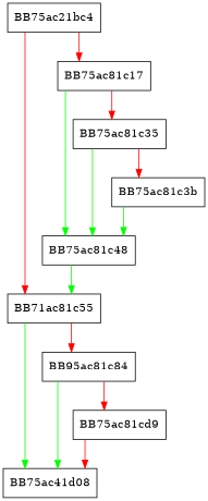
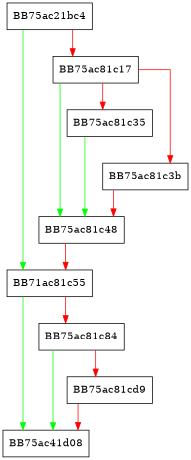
  digraph {
    splines=ortho
    node [shape=box]
    edge [color=red]
    n1 [label=BB75ac21bc4]
    n2 [label=BB71ac81c55]
    n3 [label=BB75ac81c17]
    n4 [label=BB75ac41d08]
-   BB75ac81c84 [label=BB95ac81c84]
+   BB75ac81c84
    BB75ac81c48
    BB75ac81c35
    n8 [label=BB75ac81cd9]
    BB75ac81c3b
-   n1 -> n2
+   n1 -> n2 [color=green]
    n1 -> n3
    n2 -> n4 [color=green]
    n2 -> BB75ac81c84
    n3 -> BB75ac81c48 [color=green]
    n3 -> BB75ac81c35
    BB75ac81c84 -> n4 [color=green]
    BB75ac81c84 -> n8
-   BB75ac81c48 -> n2 [color=green]
+   BB75ac81c48 -> n2
    BB75ac81c35 -> BB75ac81c48 [color=green]
-   BB75ac81c35 -> BB75ac81c3b
+   n3 -> BB75ac81c3b
    n8 -> n4
-   BB75ac81c3b -> BB75ac81c48 [color=green]
+   BB75ac81c3b -> BB75ac81c48
  }
